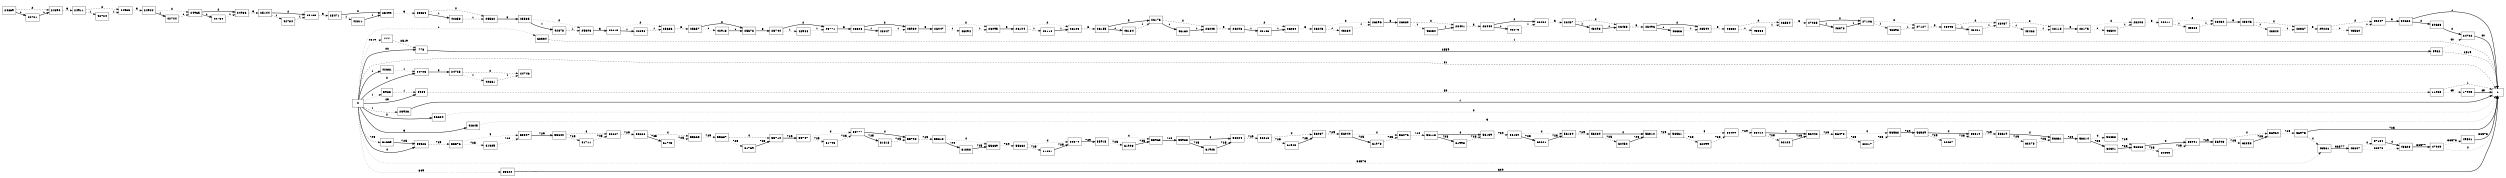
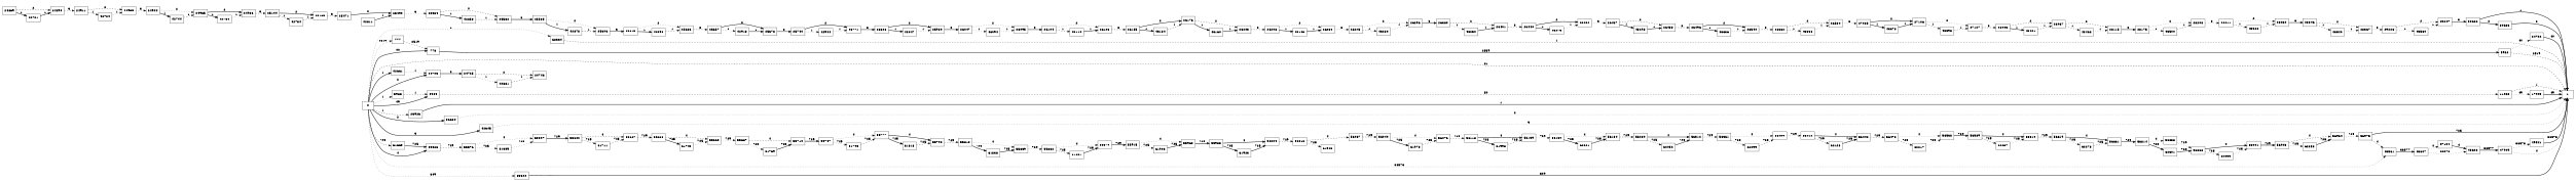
  digraph {
    rankdir=LR
    node [shape=rectangle]
    edge [style=bold]
    777
    778
    5982
    1
    24702
    5983
    5984
    11963
    17945
    23926
    24703
    24725
    24746
    42681
    24869
    24890
    42701
    24911
    24935
    42724
    24944
    24965
    42744
    24986
    42764
    25144
    25165
    42784
    25471
    25499
    42811
    25534
    25582
    42858
    25585
    25606
    42878
    25615
    25636
    42898
    25657
    25678
    42918
    25744
    25771
    42944
    25826
    25930
    43047
    26047
    26095
    43094
    26104
    26125
    43114
    26155
    26176
    43134
    26203
    43160
    26206
    26230
    43183
    26248
    26296
    43230
    26380
    26401
    43250
    26440
    26464
    43273
    26467
    26488
    43293
    26496
    26540
    43336
    26562
    26584
    43358
    27085
    27106
    43378
    27127
    43398
    28043
    28067
    43421
    28115
    43468
    28175
    28208
    43500
    28211
    28232
    43520
    28346
    28367
    43540
    29226
    29247
    43560
    30666
    30683
    36664
    42645
    42661
    43561
    43607
    43628
    57134
    47949
    49541
    55522
    55523
    55576
    55597
    61685
    55600
    55627
    61711
    55630
    55663
    61743
    55687
    55714
    61769
    55747
    55777
    61798
    55798
    61818
    55818
    55839
    61838
    55862
    55879
    61851
    55915
    55968
    61903
    55983
    56004
    61923
    56016
    56037
    61943
    56040
    56076
    61978
    56118
    56139
    61998
    56160
    56184
    62021
    56280
    56312
    62052
    56361
    56409
    62099
    56412
    56442
    62128
    56478
    56568
    62217
    56589
    56610
    62237
    56619
    56661
    62278
    56814
    56838
    62301
    56868
    56901
    62333
    56943
    56964
    62353
    56975
    61665
    68334
    0
    777 -> 778 [label=2519 style=dashed]
    778 -> 5982 [label=2559]
    5982 -> 1 [label=2519 style=dashed]
    5982 -> 24702 [label=40 style=dotted]
    24702 -> 1 [label=40]
    5983 -> 5984 [label=1 style=dashed]
    5984 -> 11963 [label=50 style=dashed]
    11963 -> 1 [label=1 style=dashed]
    11963 -> 17945 [label=49 style=dotted]
    17945 -> 1 [label=49]
    23926 -> 1 [label=1]
    24703 -> 24725 [label=3]
    24725 -> 24746 [label=2 style=dashed]
    24725 -> 42681 [label=1 style=dotted]
    42681 -> 24746 [label=1 style=dashed]
    24869 -> 24890 [label=2 style=dashed]
    24869 -> 42701 [label=1]
    24890 -> 24911 [label=3 style=dashed]
    42701 -> 24890 [label=1]
    24911 -> 24935 [label=2 style=dashed]
    24911 -> 42724 [label=1 style=dashed]
    24935 -> 24944 [label=3 style=dotted]
    42724 -> 24935 [label=1 style=dotted]
    24944 -> 24965 [label=2 style=dotted]
    24944 -> 42744 [label=1]
    24965 -> 24986 [label=2]
    24965 -> 42764 [label=1]
    42744 -> 24965 [label=1 style=dashed]
    24986 -> 25144 [label=3 style=dashed]
    42764 -> 24986 [label=1 style=dotted]
    25144 -> 25165 [label=2]
    25144 -> 42784 [label=1 style=dashed]
    25165 -> 25471 [label=3 style=dashed]
    42784 -> 25165 [label=1 style=dashed]
    25471 -> 25499 [label=2]
-   25471 -> 42811 [label=1 style=dotted]
    25499 -> 25534 [label=3 style=dotted]
    42811 -> 25499 [label=1]
    25534 -> 25582 [label=2 style=dashed]
    25534 -> 42858 [label=1]
    25582 -> 25585 [label=3]
    42858 -> 25582 [label=1 style=dashed]
    25585 -> 25606 [label=2 style=dotted]
    25585 -> 42878 [label=1]
    25606 -> 25615 [label=3]
    42878 -> 25606 [label=1 style=dashed]
    25615 -> 25636 [label=2 style=dotted]
    25615 -> 42898 [label=1]
    25636 -> 25657 [label=3 style=dashed]
    42898 -> 25636 [label=1 style=dashed]
    25657 -> 25678 [label=2]
    25657 -> 42918 [label=1 style=dotted]
    25678 -> 25744 [label=3]
    42918 -> 25678 [label=1]
    25744 -> 25771 [label=2]
    25744 -> 42944 [label=1 style=dotted]
    25771 -> 25826 [label=3]
    42944 -> 25771 [label=1 style=dotted]
    25826 -> 25930 [label=2]
    25826 -> 43047 [label=1]
    25930 -> 26047 [label=3]
    43047 -> 25930 [label=1 style=dotted]
    26047 -> 26095 [label=2 style=dotted]
    26047 -> 43094 [label=1 style=dotted]
    26095 -> 26104 [label=3]
    43094 -> 26095 [label=1 style=dotted]
    26104 -> 26125 [label=2 style=dotted]
    26104 -> 43114 [label=1 style=dashed]
    26125 -> 26155 [label=3 style=dashed]
    43114 -> 26125 [label=1]
    26155 -> 26176 [label=2]
    26155 -> 43134 [label=1]
    26176 -> 26203 [label=2 style=dashed]
    26176 -> 43160 [label=1]
    43134 -> 26176 [label=1 style=dashed]
    26203 -> 26206 [label=3 style=dashed]
    43160 -> 26203 [label=1]
    26206 -> 26230 [label=2 style=dotted]
    26206 -> 43183 [label=1]
    26230 -> 26248 [label=3 style=dotted]
    43183 -> 26230 [label=1]
    26248 -> 26296 [label=2 style=dotted]
    26248 -> 43230 [label=1 style=dashed]
    26296 -> 26380 [label=3]
    43230 -> 26296 [label=1 style=dotted]
    26380 -> 26401 [label=2 style=dashed]
    26380 -> 43250 [label=1 style=dotted]
    26401 -> 26440 [label=3 style=dashed]
    43250 -> 26401 [label=1]
    26440 -> 26464 [label=2]
    26440 -> 43273 [label=1]
    26464 -> 26467 [label=3 style=dotted]
    43273 -> 26464 [label=1 style=dotted]
    26467 -> 26488 [label=2 style=dashed]
    26467 -> 43293 [label=1]
    26488 -> 26496 [label=3 style=dashed]
    43293 -> 26488 [label=1]
    26496 -> 26540 [label=2]
    26496 -> 43336 [label=1]
    26540 -> 26562 [label=3 style=dashed]
    43336 -> 26540 [label=1 style=dotted]
    26562 -> 26584 [label=2 style=dashed]
    26562 -> 43358 [label=1 style=dashed]
    26584 -> 27085 [label=3 style=dotted]
    43358 -> 26584 [label=1 style=dotted]
    27085 -> 27106 [label=2]
    27085 -> 43378 [label=1]
    27106 -> 27127 [label=2 style=dotted]
    27106 -> 43398 [label=1 style=dashed]
    43378 -> 27106 [label=1]
    27127 -> 28043 [label=3 style=dashed]
    43398 -> 27127 [label=1 style=dashed]
    28043 -> 28067 [label=2 style=dashed]
    28043 -> 43421 [label=1]
    28067 -> 28115 [label=2 style=dashed]
    28067 -> 43468 [label=1 style=dashed]
    43421 -> 28067 [label=1 style=dashed]
    28115 -> 28175 [label=3]
    43468 -> 28115 [label=1 style=dotted]
    28175 -> 28208 [label=2 style=dotted]
    28175 -> 43500 [label=1 style=dotted]
    28208 -> 28211 [label=3 style=dotted]
    43500 -> 28208 [label=1 style=dashed]
    28211 -> 28232 [label=2 style=dotted]
    28211 -> 43520 [label=1 style=dashed]
    28232 -> 28346 [label=3]
    43520 -> 28232 [label=1 style=dashed]
    28346 -> 28367 [label=2 style=dashed]
    28346 -> 43540 [label=1 style=dashed]
    28367 -> 29226 [label=3 style=dotted]
    43540 -> 28367 [label=1 style=dotted]
    29226 -> 29247 [label=2 style=dashed]
    29226 -> 43560 [label=1 style=dotted]
    29247 -> 30666 [label=3]
    43560 -> 29247 [label=1 style=dotted]
    30666 -> 1 [label=1]
    30666 -> 30683 [label=2]
-   30683 -> 24702 [label=2]
+   30683 -> 1 [label=2]
    36664 -> 1 [label=2 style=dotted]
    42645 -> 1 [label=3 style=dotted]
    42661 -> 24703 [label=1 style=dotted]
    43561 -> 43607 [label=36577]
    43607 -> 43628 [label=36573 style=dotted]
    43607 -> 57134 [label=4 style=dotted]
    43628 -> 47949 [label=36577]
    57134 -> 43628 [label=4]
    47949 -> 1 [label=4 style=dotted]
    47949 -> 49541 [label=36573 style=dotted]
    49541 -> 1 [label=36573]
    55522 -> 1 [label=309]
    55523 -> 55576 [label=729 style=dashed]
    55576 -> 55597 [label=4 style=dotted]
    55576 -> 61685 [label=725 style=dotted]
    55597 -> 55600 [label=729]
    61685 -> 55597 [label=725 style=dotted]
    55600 -> 55627 [label=4 style=dashed]
    55600 -> 61711 [label=725 style=dashed]
    55627 -> 55630 [label=729 style=dashed]
    61711 -> 55627 [label=725 style=dashed]
    55630 -> 55663 [label=4 style=dashed]
    55630 -> 61743 [label=725]
    55663 -> 55687 [label=729 style=dotted]
    61743 -> 55663 [label=725 style=dotted]
    55687 -> 55714 [label=4 style=dashed]
    55687 -> 61769 [label=725 style=dotted]
    55714 -> 55747 [label=729]
    61769 -> 55714 [label=725]
    55747 -> 55777 [label=4 style=dotted]
    55747 -> 61798 [label=725 style=dotted]
    55777 -> 55798 [label=4]
    55777 -> 61818 [label=725]
    61798 -> 55777 [label=725 style=dashed]
    55798 -> 55818 [label=729 style=dashed]
    61818 -> 55798 [label=725 style=dashed]
    55818 -> 55839 [label=4 style=dotted]
    55818 -> 61838 [label=725]
    55839 -> 55862 [label=729 style=dotted]
    61838 -> 55839 [label=725]
    55862 -> 55879 [label=4 style=dotted]
    55862 -> 61851 [label=725 style=dashed]
    55879 -> 55915 [label=729]
    61851 -> 55879 [label=725]
    55915 -> 55968 [label=4 style=dotted]
    55915 -> 61903 [label=725 style=dotted]
    55968 -> 55983 [label=729]
    61903 -> 55968 [label=725]
    55983 -> 56004 [label=4]
    55983 -> 61923 [label=725]
    56004 -> 56016 [label=729 style=dashed]
    61923 -> 56004 [label=725]
    56016 -> 56037 [label=4 style=dashed]
    56016 -> 61943 [label=725 style=dotted]
    56037 -> 56040 [label=729 style=dashed]
-   61943 -> 56037 [label=725]
    56040 -> 56076 [label=4 style=dotted]
    56040 -> 61978 [label=725]
    56076 -> 56118 [label=729 style=dashed]
    61978 -> 56076 [label=725 style=dashed]
    56118 -> 56139 [label=4]
    56118 -> 61998 [label=725]
    56139 -> 56160 [label=729 style=dotted]
    61998 -> 56139 [label=725 style=dashed]
    56160 -> 56184 [label=4 style=dotted]
    56160 -> 62021 [label=725]
    56184 -> 56280 [label=729 style=dashed]
    62021 -> 56184 [label=725]
    56280 -> 56312 [label=4]
    56280 -> 62052 [label=725 style=dashed]
    56312 -> 56361 [label=729 style=dotted]
    62052 -> 56312 [label=725]
    56361 -> 56409 [label=4 style=dotted]
    56361 -> 62099 [label=725 style=dashed]
    56409 -> 56412 [label=729 style=dotted]
    62099 -> 56409 [label=725 style=dashed]
    56412 -> 56442 [label=4]
    56412 -> 62128 [label=725 style=dashed]
    56442 -> 56478 [label=729 style=dashed]
    62128 -> 56442 [label=725]
    56478 -> 56568 [label=4 style=dotted]
    56478 -> 62217 [label=725 style=dashed]
    56568 -> 56589 [label=729]
    62217 -> 56568 [label=725 style=dotted]
    56589 -> 56610 [label=4]
    56589 -> 62237 [label=725 style=dashed]
    56610 -> 56619 [label=729 style=dashed]
    62237 -> 56610 [label=725 style=dotted]
    56619 -> 56661 [label=4]
    56619 -> 62278 [label=725 style=dotted]
    56661 -> 56814 [label=729]
    62278 -> 56661 [label=725 style=dashed]
    56814 -> 56838 [label=4 style=dotted]
    56814 -> 62301 [label=725]
    56838 -> 56868 [label=729 style=dotted]
    62301 -> 56868 [label=725]
    56868 -> 56901 [label=4]
    56868 -> 62333 [label=725 style=dashed]
    56901 -> 56943 [label=729]
    62333 -> 56901 [label=725 style=dotted]
    56943 -> 56964 [label=4 style=dashed]
    56943 -> 62353 [label=725 style=dotted]
    56964 -> 56975 [label=729 style=dotted]
    62353 -> 56964 [label=725]
    56975 -> 1 [label=725]
    56975 -> 43561 [label=4 style=dashed]
    61665 -> 55523 [label=725]
    68334 -> 1 [label=1 style=dashed]
    0 -> 777 [label=2519 style=dotted]
    0 -> 778 [label=40]
    0 -> 1 [label=81 style=dashed]
    0 -> 5983 [label=1 style=dotted]
    0 -> 5984 [label=49]
    0 -> 23926 [label=1 style=dashed]
    0 -> 24703 [label=2]
    0 -> 36664 [label=2]
    0 -> 42645 [label=3]
    0 -> 42661 [label=1]
    0 -> 43561 [label=36573 style=dotted]
    0 -> 55522 [label=309 style=dotted]
    0 -> 55523 [label=4]
    0 -> 61665 [label=725 style=dashed]
    0 -> 68334 [label=1 style=dotted]
  }
